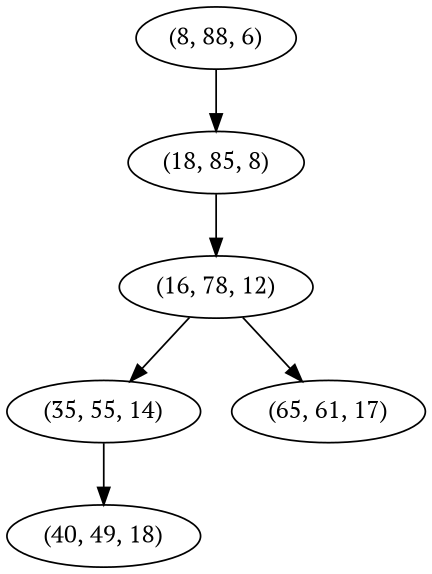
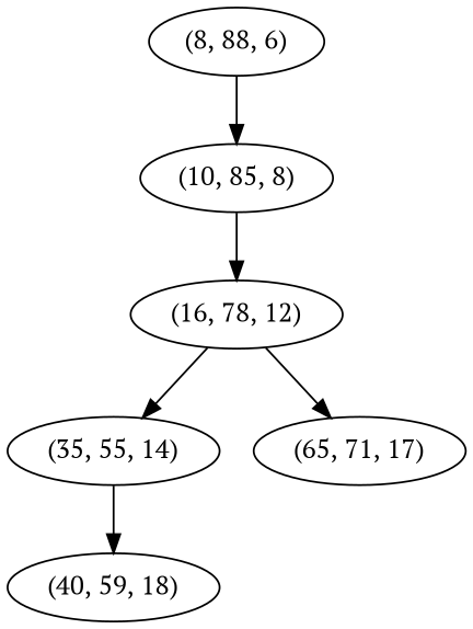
  digraph {
    fontname="PT Serif"
    node [fontname="PT Serif"]
    edge [fontname="PT Serif"]
    "(8, 88, 6)"
-   "(10, 85, 8)" [label="(18, 85, 8)"]
+   "(10, 85, 8)"
    "(16, 78, 12)"
    "(35, 55, 14)"
-   "(65, 71, 17)" [label="(65, 61, 17)"]
-   "(40, 49, 18)"
+   "(65, 71, 17)"
+   "(40, 49, 18)" [label="(40, 59, 18)"]
    "(8, 88, 6)" -> "(10, 85, 8)"
    "(10, 85, 8)" -> "(16, 78, 12)"
    "(16, 78, 12)" -> "(35, 55, 14)"
    "(16, 78, 12)" -> "(65, 71, 17)"
    "(35, 55, 14)" -> "(40, 49, 18)"
  }
